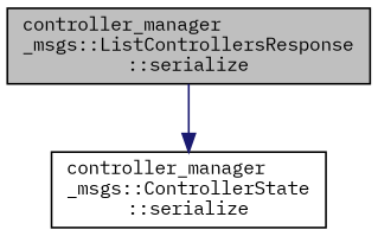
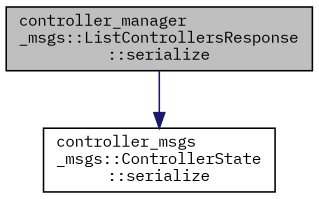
  digraph {
    rankdir=TB
    fontname="IBM Plex Mono"
    node [color=black fontname="IBM Plex Mono" fontsize=10 shape=record style=filled]
    n1 [fillcolor=grey75 fontcolor=black height=0.2 label="controller_manager\l_msgs::ListControllersResponse\l::serialize" width=0.4]
-   n2 [fillcolor=white height=0.2 label="controller_manager\l_msgs::ControllerState\l::serialize" width=0.4]
+   n2 [fillcolor=white height=0.2 label="controller_msgs\l_msgs::ControllerState\l::serialize" width=0.4]
    n1 -> n2 [color=midnightblue fontname="IBM Plex Mono" fontsize=10 labelfontname=Helvetica labelfontsize=10 style=solid]
  }
